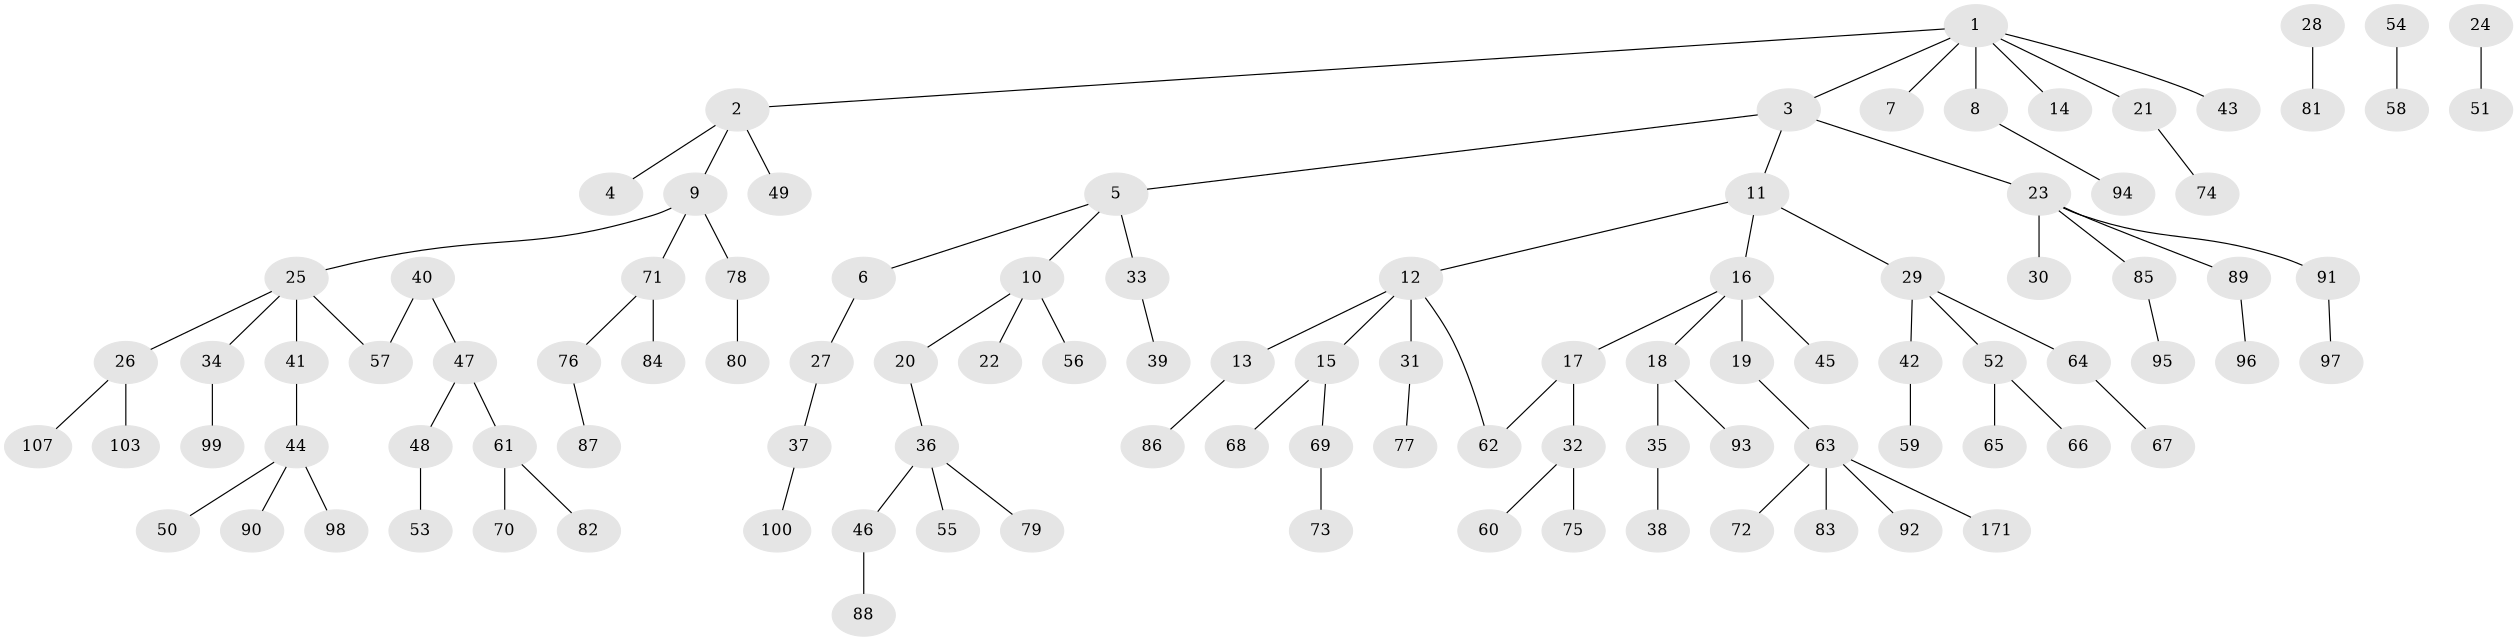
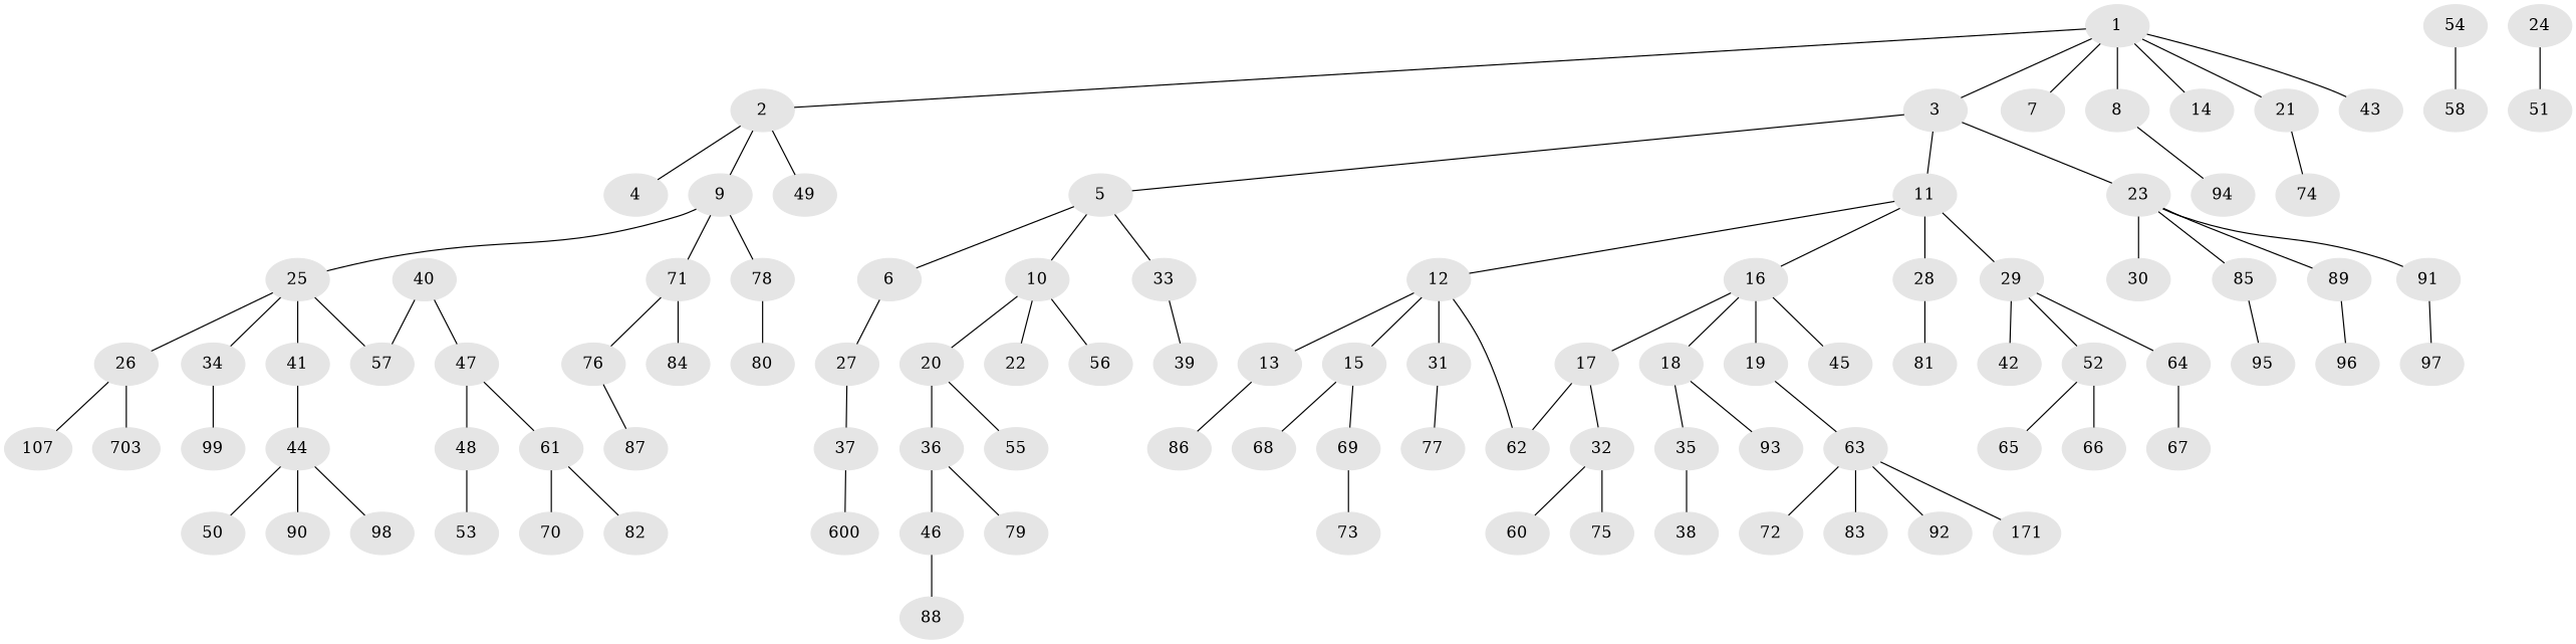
  graph {
    node [color=gray90 style=filled]
    1
    2
    3
    7
    8
    14
    21
    43
    4
    9
    49
    5
    11
    23
    94
    74
    25
    71
    78
    6
    10
    33
    12
    16
    28
    29
    30
    85
    89
    91
    27
    20
    22
    56
    39
    37
    26
    34
    41
    57
    76
    84
    80
    36
    13
    15
    31
    62
    17
    18
    19
    45
    81
    42
    52
    64
    86
    68
    69
    77
    73
    32
    35
    93
    63
    60
    75
    54
    58
    38
    72
    83
    92
    n74 [label=171]
    46
    55
    79
    24
    51
    95
    96
    97
    n83 [label=107]
-   103
+   103 [label=703]
    99
    40
    47
    44
-   100
-   59
+   100 [label=600]
    65
    66
    67
    88
    48
    61
    50
    90
    98
    53
    70
    82
    87
    1 -- 2
    1 -- 3
    1 -- 7
    1 -- 8
    1 -- 14
    1 -- 21
    1 -- 43
    2 -- 4
    2 -- 9
    2 -- 49
    3 -- 5
    3 -- 11
    3 -- 23
    8 -- 94
    21 -- 74
    9 -- 25
    9 -- 71
    9 -- 78
    5 -- 6
    5 -- 10
    5 -- 33
    11 -- 12
    11 -- 16
+   11 -- 28
    11 -- 29
    23 -- 30
    23 -- 85
    23 -- 89
    23 -- 91
    25 -- 26
    25 -- 34
    25 -- 41
    25 -- 57
    71 -- 76
    71 -- 84
    78 -- 80
    6 -- 27
    10 -- 20
    10 -- 22
    10 -- 56
    33 -- 39
    12 -- 13
    12 -- 15
    12 -- 31
    12 -- 62
    16 -- 17
    16 -- 18
    16 -- 19
    16 -- 45
    28 -- 81
    29 -- 42
    29 -- 52
    29 -- 64
    85 -- 95
    89 -- 96
    91 -- 97
    27 -- 37
    20 -- 36
    37 -- 100
    26 -- n83
    26 -- 103
    34 -- 99
    41 -- 44
    76 -- 87
    36 -- 46
-   36 -- 55
+   20 -- 55
    36 -- 79
    13 -- 86
    15 -- 68
    15 -- 69
    31 -- 77
    17 -- 62
    17 -- 32
    18 -- 35
    18 -- 93
    19 -- 63
-   42 -- 59
    52 -- 65
    52 -- 66
    64 -- 67
    69 -- 73
    32 -- 60
    32 -- 75
    35 -- 38
    63 -- 72
    63 -- 83
    63 -- 92
    63 -- n74
    54 -- 58
    46 -- 88
    24 -- 51
    40 -- 57
    40 -- 47
    47 -- 48
    47 -- 61
    44 -- 50
    44 -- 90
    44 -- 98
    48 -- 53
    61 -- 70
    61 -- 82
  }
